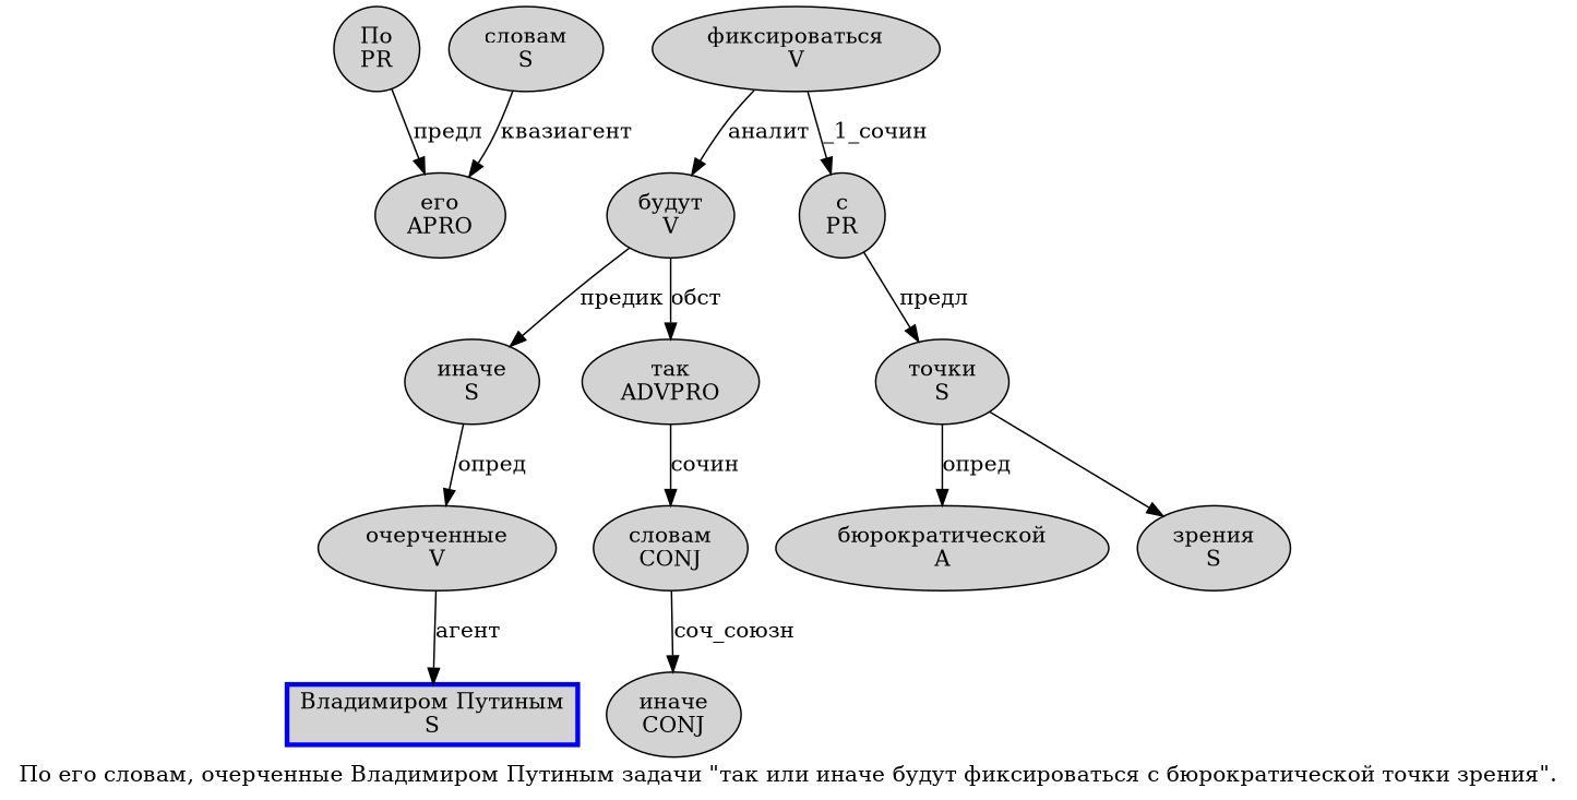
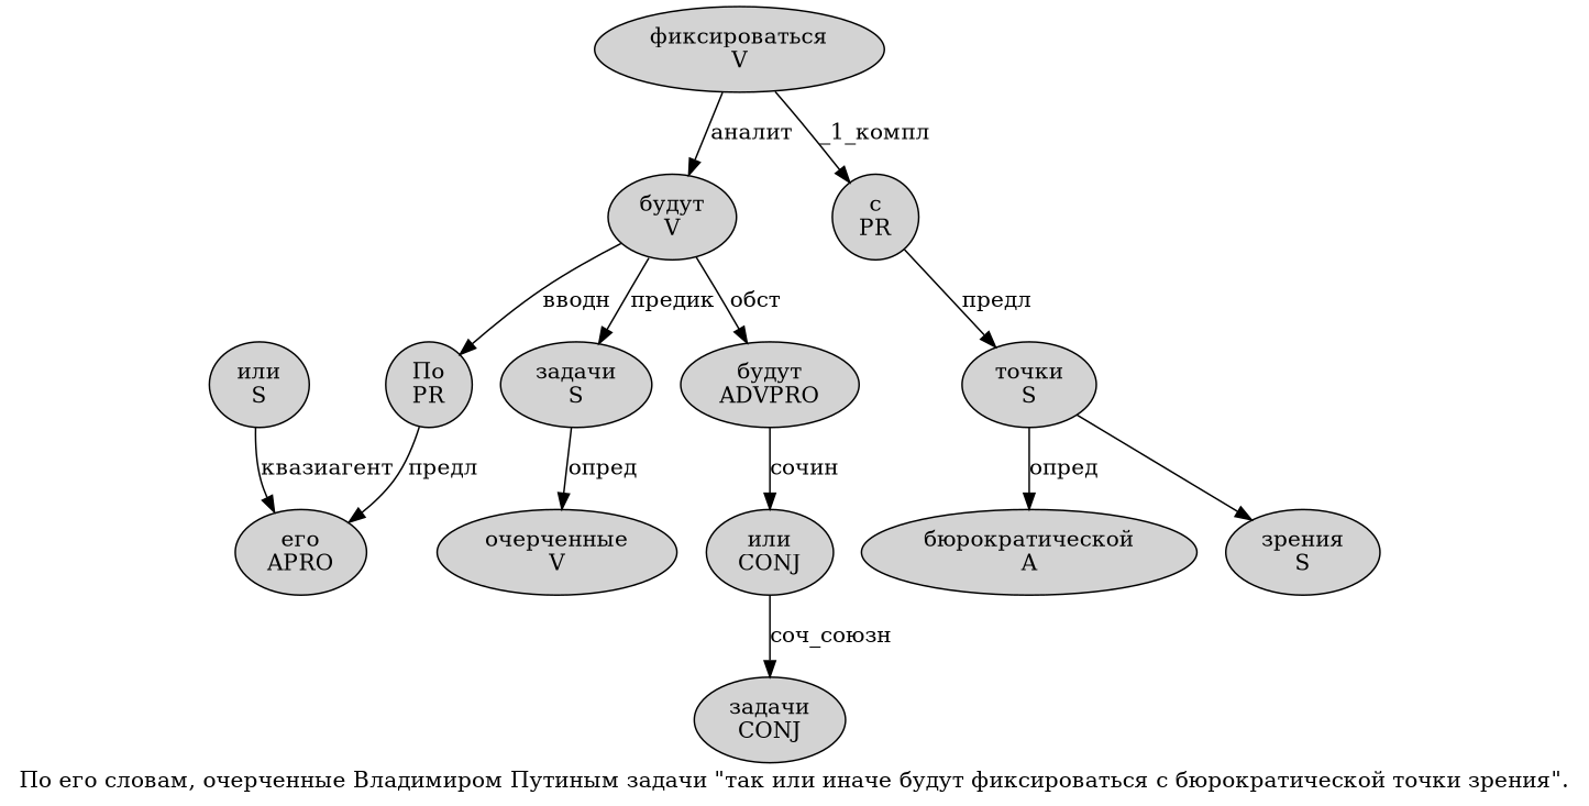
  digraph {
    label="По его словам, очерченные Владимиром Путиным задачи \"так или иначе будут фиксироваться с бюрократической точки зрения\"."
    node [fillcolor=lightgray penwidth=1 shape=ellipse style=filled]
    n1 [label="По\nPR"]
    n2 [label="его\nAPRO"]
-   n3 [label="словам\nS"]
+   n3 [label="или\nS"]
    n4 [label="очерченные\nV"]
-   n5 [color=blue label="Владимиром Путиным\nS" penwidth=3 shape=box]
-   n6 [label="иначе\nS"]
-   n7 [label="так\nADVPRO"]
-   n8 [label="словам\nCONJ"]
-   n9 [label="иначе\nCONJ"]
+   n6 [label="задачи\nS"]
+   n7 [label="будут\nADVPRO"]
+   n8 [label="или\nCONJ"]
+   n9 [label="задачи\nCONJ"]
    n10 [label="будут\nV"]
    n11 [label="фиксироваться\nV"]
    n12 [label="с\nPR"]
    n13 [label="точки\nS"]
    n14 [label="бюрократической\nA"]
    n15 [label="зрения\nS"]
    n1 -> n2 [label="предл"]
    n3 -> n2 [label="квазиагент"]
-   n4 -> n5 [label="агент"]
    n6 -> n4 [label="опред"]
    n7 -> n8 [label="сочин"]
    n8 -> n9 [label="соч_союзн"]
+   n10 -> n1 [label="вводн"]
    n10 -> n6 [label="предик"]
    n10 -> n7 [label="обст"]
    n11 -> n10 [label="аналит"]
-   n11 -> n12 [label="_1_сочин"]
+   n11 -> n12 [label="_1_компл"]
    n12 -> n13 [label="предл"]
    n13 -> n14 [label="опред"]
    n13 -> n15
  }
